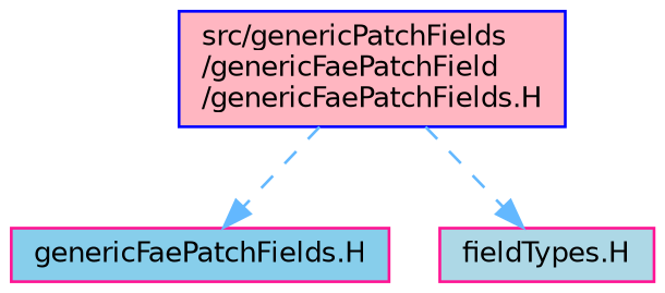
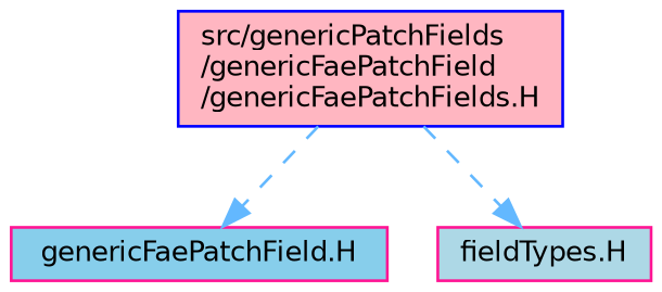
  digraph {
    node [color=deeppink fontname=Helvetica fontsize=10 shape=box style=filled]
    edge [color=steelblue1 fontname=Helvetica fontsize=10 labelfontname=Helvetica labelfontsize=10 style=dashed]
    n1 [color=blue fillcolor=lightpink fontcolor=black height=0.2 label="src/genericPatchFields\l/genericFaePatchField\l/genericFaePatchFields.H" width=0.4]
-   n2 [fillcolor=skyblue height=0.2 label="genericFaePatchFields.H" width=0.4]
+   n2 [fillcolor=skyblue height=0.2 label="genericFaePatchField.H" width=0.4]
    n3 [fillcolor=lightblue height=0.2 label="fieldTypes.H" width=0.4]
    n1 -> n2
    n1 -> n3
  }
